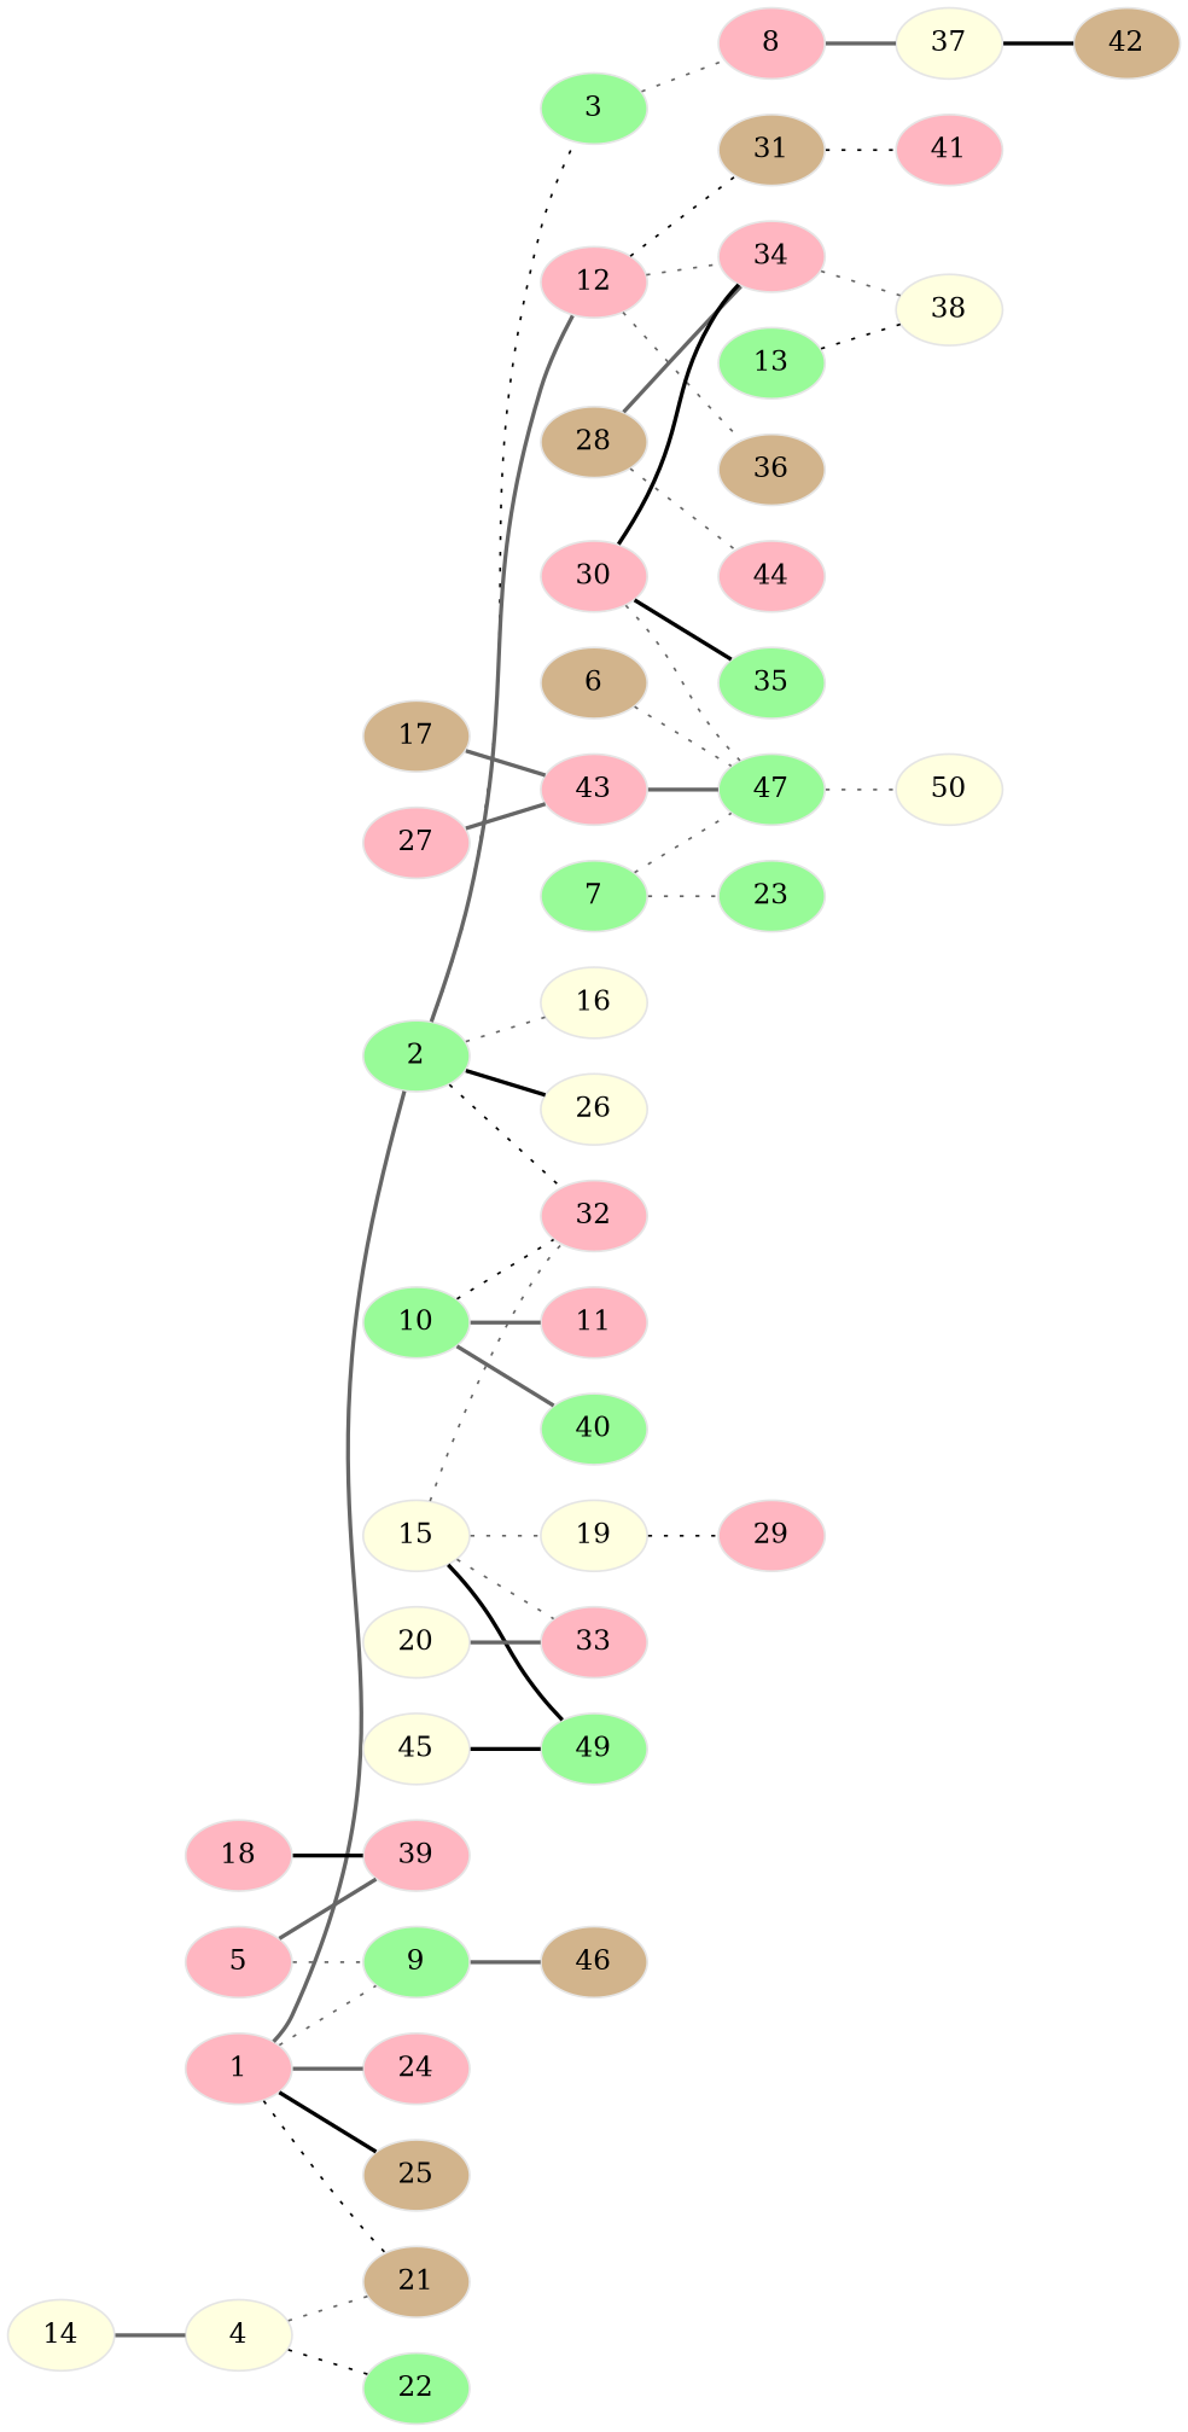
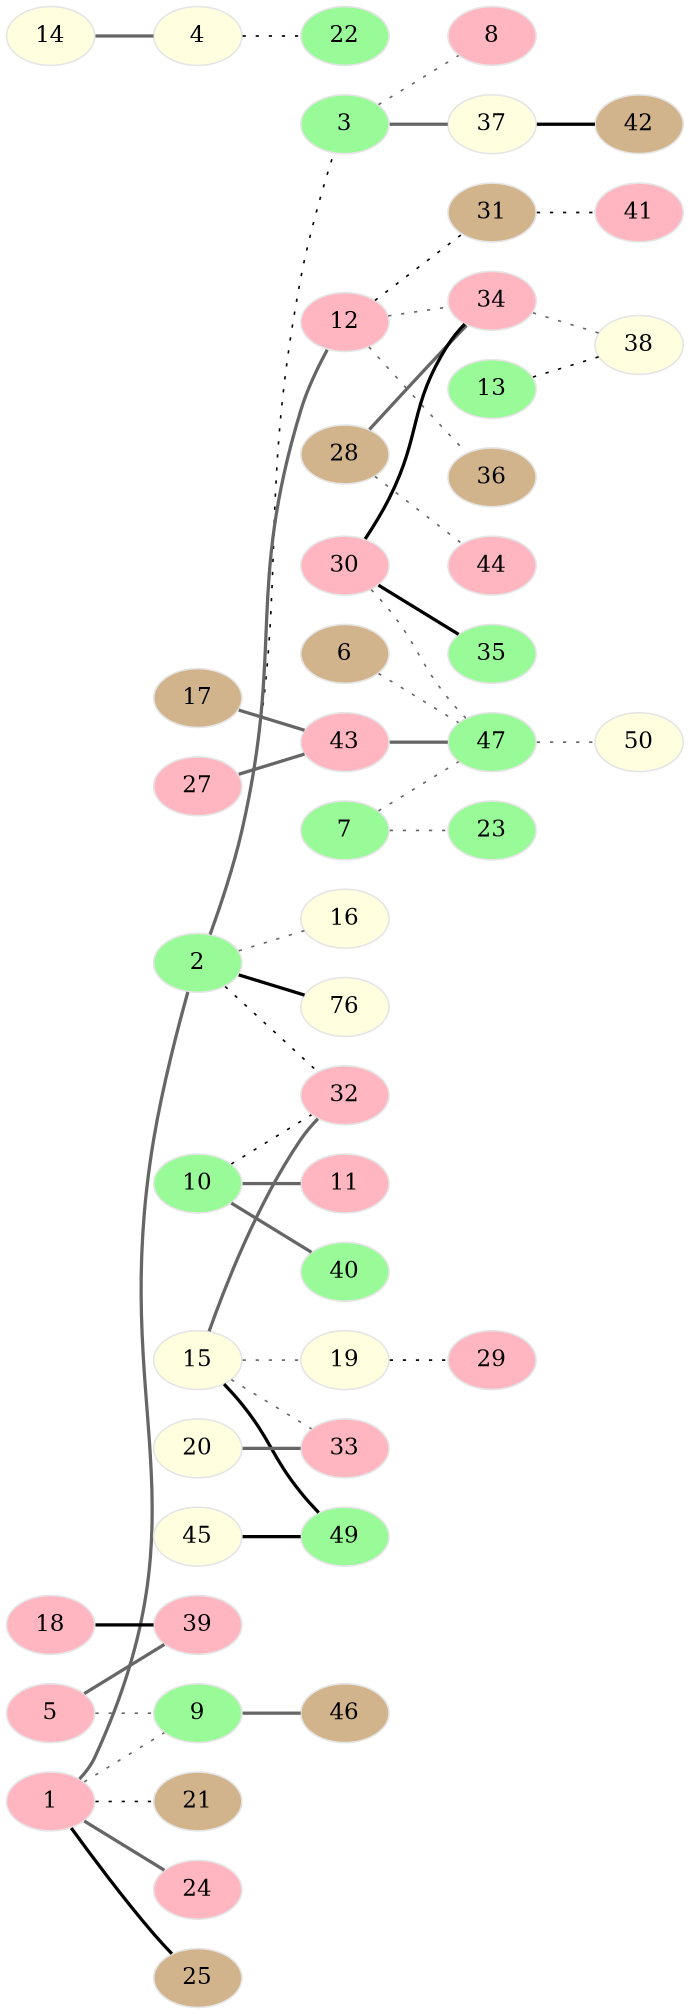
  graph {
    rankdir=LR
    node [color=gray90 fillcolor=lightpink style=filled]
    edge [color=gray40 style=dotted weight=1.0]
    2 [fillcolor=palegreen]
    1
    9 [fillcolor=palegreen]
    21 [fillcolor=tan]
    24
    25 [fillcolor=tan]
    3 [fillcolor=palegreen]
    12
    16 [fillcolor=lightyellow]
-   26 [fillcolor=lightyellow]
+   26 [fillcolor=lightyellow label=76]
    32
    46 [fillcolor=tan]
    8
    31 [fillcolor=tan]
    34
    36 [fillcolor=tan]
    37 [fillcolor=lightyellow]
    4 [fillcolor=lightyellow]
    22 [fillcolor=palegreen]
    5
    39
    6 [fillcolor=tan]
    47 [fillcolor=palegreen]
    50 [fillcolor=lightyellow]
    7 [fillcolor=palegreen]
    23 [fillcolor=palegreen]
    42 [fillcolor=tan]
    10 [fillcolor=palegreen]
    11
    40 [fillcolor=palegreen]
    41
    38 [fillcolor=lightyellow]
    13 [fillcolor=palegreen]
    14 [fillcolor=lightyellow]
    15 [fillcolor=lightyellow]
    19 [fillcolor=lightyellow]
    33
    49 [fillcolor=palegreen]
    29
    17 [fillcolor=tan]
    43
    18
    20 [fillcolor=lightyellow]
    27
    28 [fillcolor=tan]
    44
    30
    35 [fillcolor=palegreen]
    45 [fillcolor=lightyellow]
    2 -- 3 [color=black]
    2 -- 12 [style=bold]
    2 -- 16
    2 -- 26 [color=black style=bold]
    2 -- 32 [color=black]
    1 -- 2 [style=bold]
    1 -- 9
    1 -- 21 [color=black]
    1 -- 24 [style=bold]
    1 -- 25 [color=black style=bold]
    9 -- 46 [style=bold]
    3 -- 8
    12 -- 31 [color=black]
    12 -- 34
    12 -- 36
-   8 -- 37 [style=bold]
+   3 -- 37 [style=bold]
    31 -- 41 [color=black]
    34 -- 38
    37 -- 42 [color=black style=bold]
-   4 -- 21
    4 -- 22 [color=black]
    5 -- 9
    5 -- 39 [style=bold]
    6 -- 47
    47 -- 50
    7 -- 47
    7 -- 23
    10 -- 32 [color=black]
    10 -- 11 [style=bold]
    10 -- 40 [style=bold]
    13 -- 38 [color=black]
    14 -- 4 [style=bold]
-   15 -- 32
+   15 -- 32 [style=bold]
    15 -- 19
    15 -- 33
    15 -- 49 [color=black style=bold]
    19 -- 29 [color=black]
    17 -- 43 [style=bold]
    43 -- 47 [style=bold]
    18 -- 39 [color=black style=bold]
    20 -- 33 [style=bold]
    27 -- 43 [style=bold]
    28 -- 34 [style=bold]
    28 -- 44
    30 -- 34 [color=black style=bold]
    30 -- 47
    30 -- 35 [color=black style=bold]
    45 -- 49 [color=black style=bold]
  }
